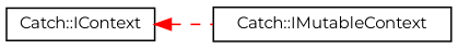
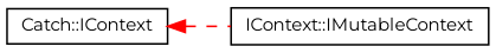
  digraph {
    rankdir=LR
    fontname=Montserrat
    node [color=black fillcolor=white fontname=Montserrat fontsize=10 shape=record style=filled]
    n1 [height=0.2 label="Catch::IContext" width=0.4]
-   n2 [height=0.2 label="Catch::IMutableContext" width=0.4]
+   n2 [height=0.2 label="IContext::IMutableContext" width=0.4]
    n1 -> n2 [color=red dir=back fontname=Montserrat fontsize=10 labelfontname=Helvetica labelfontsize=10 style=dashed]
  }
